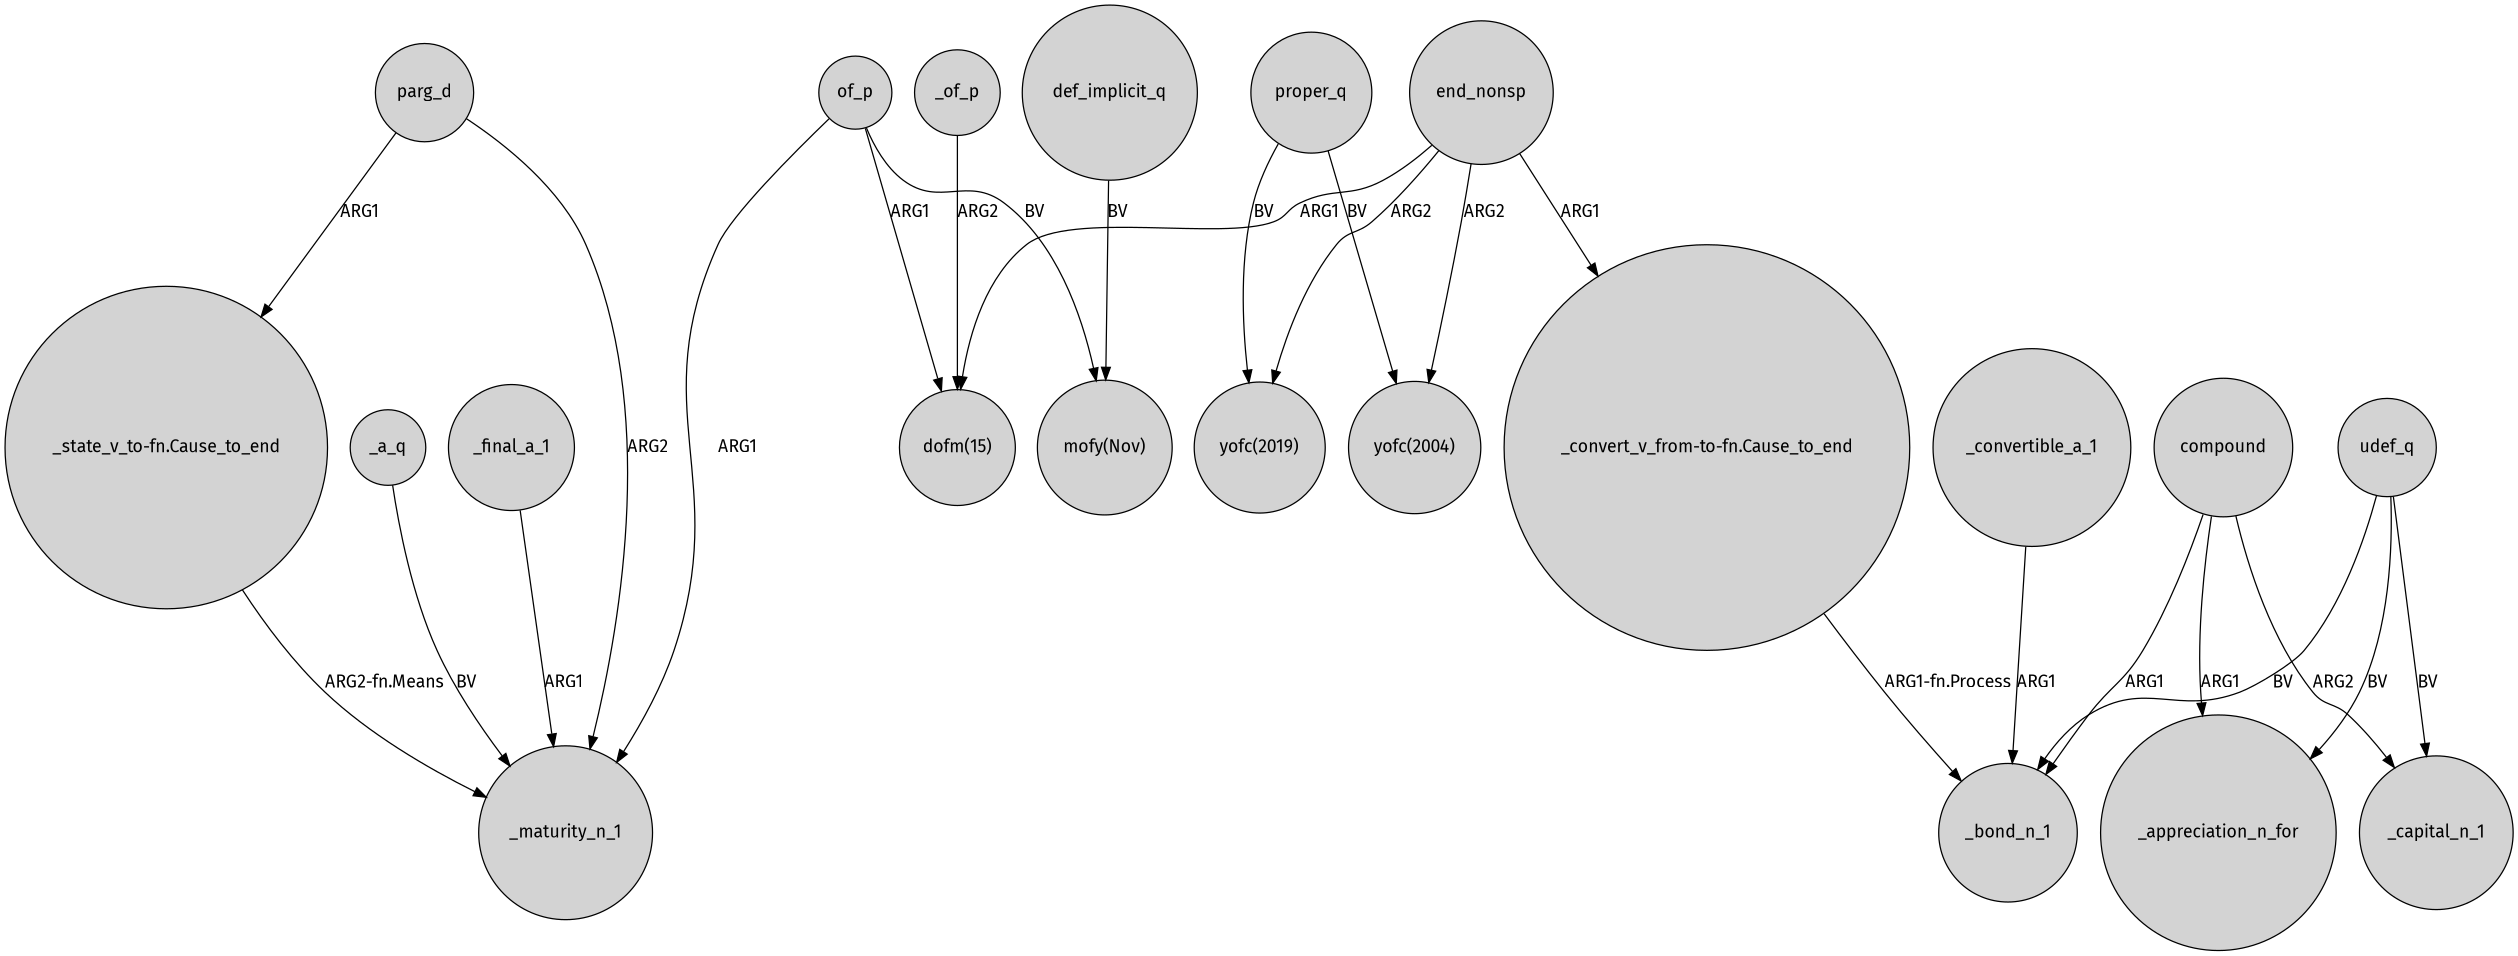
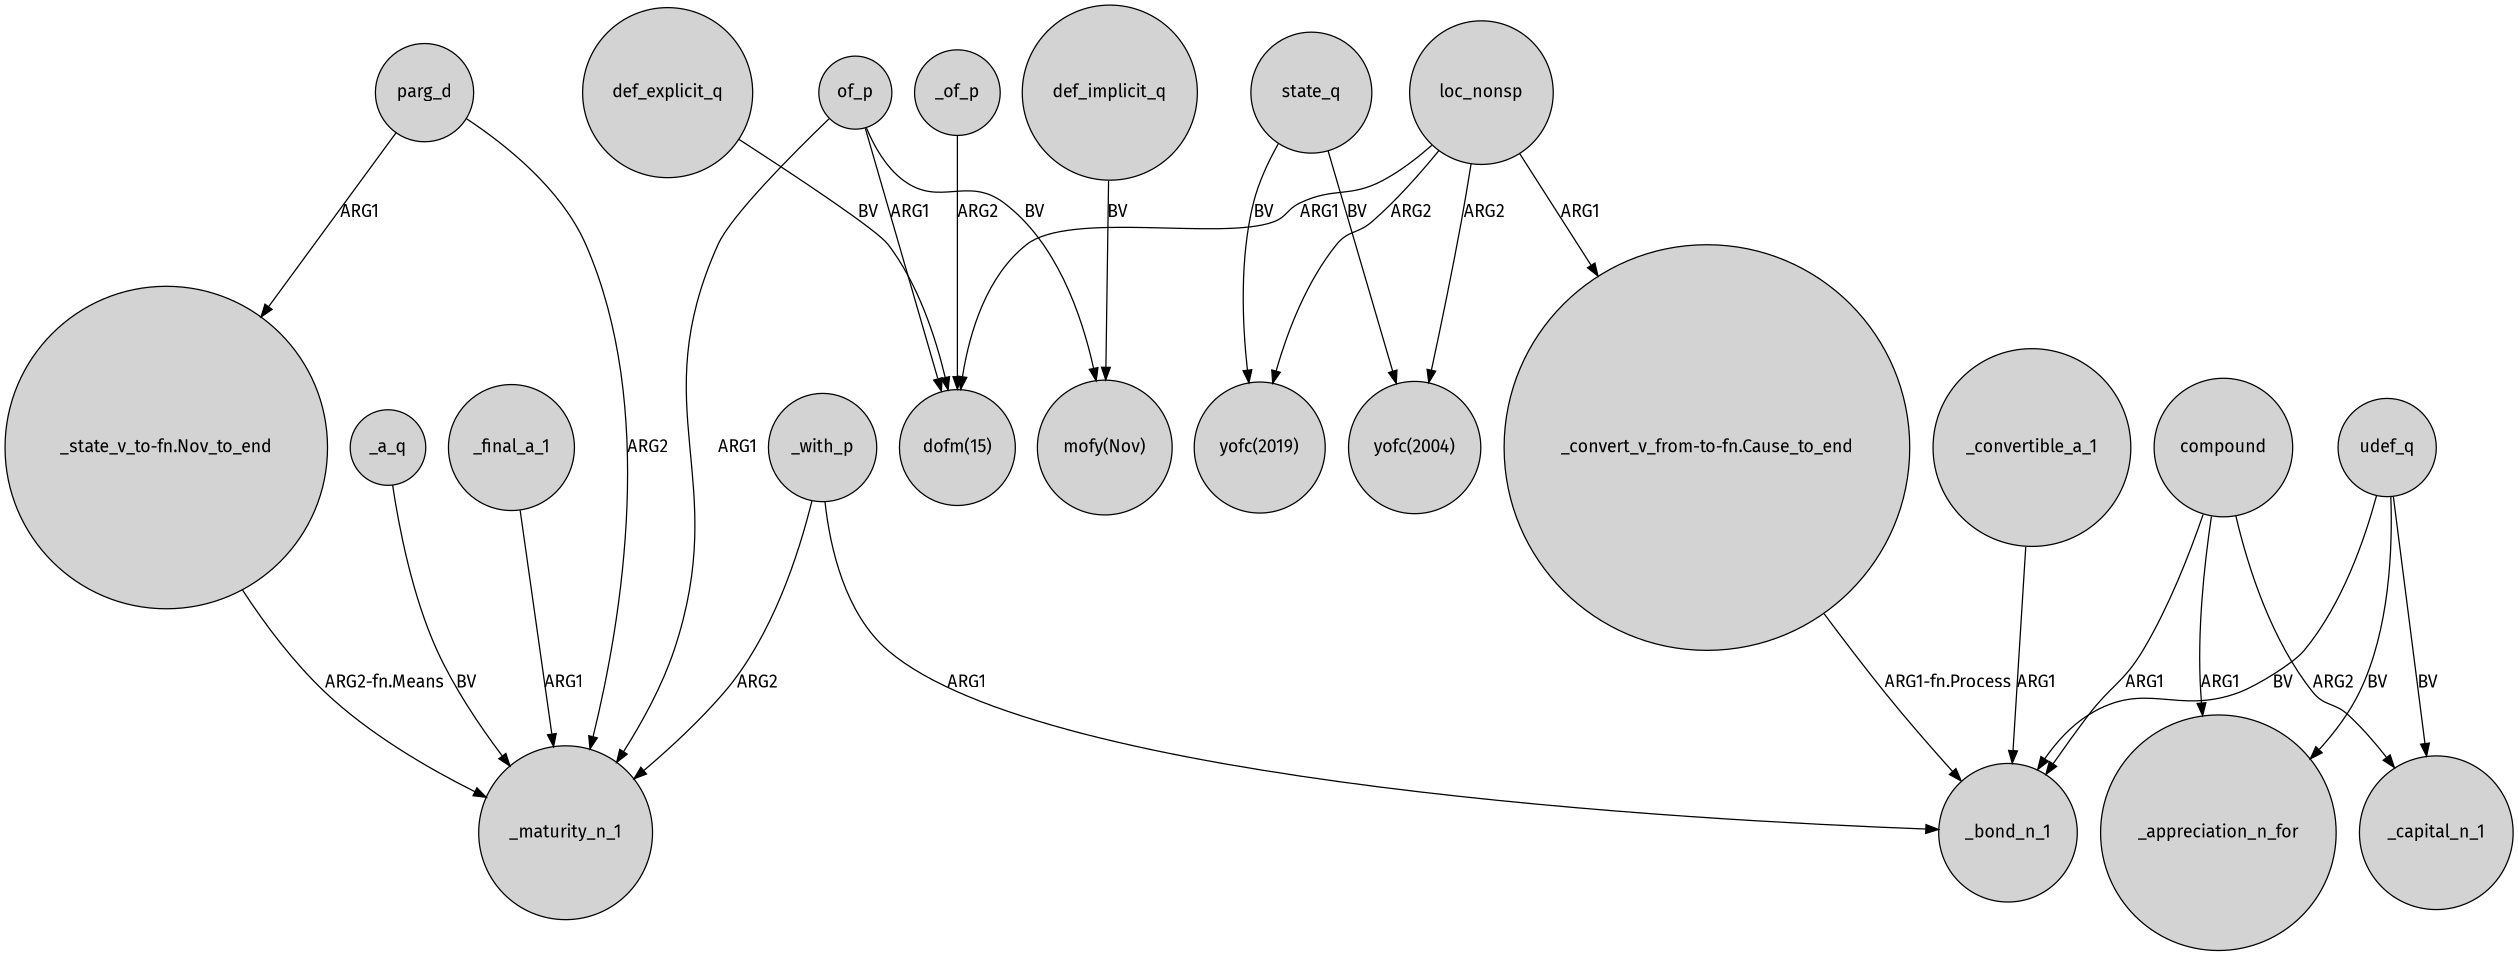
  digraph {
    fontname="Fira Sans"
    node [fontname="Fira Sans" shape=circle style=filled]
    edge [fontname="Fira Sans"]
+   _with_p
    _maturity_n_1
    _bond_n_1
    udef_q
    _appreciation_n_for
    _capital_n_1
    _of_p
    "dofm(15)"
    of_p
    "mofy(Nov)"
-   proper_q
+   proper_q [label=state_q]
    "yofc(2004)"
    "yofc(2019)"
    compound
-   loc_nonsp [label=end_nonsp]
+   loc_nonsp
    "_convert_v_from-to-fn.Cause_to_end"
-   "_state_v_to-fn.Cause_to_end"
+   "_state_v_to-fn.Cause_to_end" [label="_state_v_to-fn.Nov_to_end"]
    parg_d
    _a_q
    _final_a_1
+   def_explicit_q
    def_implicit_q
    _convertible_a_1
+   _with_p -> _maturity_n_1 [label=ARG2]
+   _with_p -> _bond_n_1 [label=ARG1]
    udef_q -> _bond_n_1 [label=BV]
    udef_q -> _appreciation_n_for [label=BV]
    udef_q -> _capital_n_1 [label=BV]
    _of_p -> "dofm(15)" [label=ARG2]
    of_p -> _maturity_n_1 [label=ARG1]
    of_p -> "dofm(15)" [label=ARG1]
    of_p -> "mofy(Nov)" [label=BV]
    proper_q -> "yofc(2004)" [label=BV]
    proper_q -> "yofc(2019)" [label=BV]
    compound -> _bond_n_1 [label=ARG1]
    compound -> _appreciation_n_for [label=ARG1]
    compound -> _capital_n_1 [label=ARG2]
    loc_nonsp -> "dofm(15)" [label=ARG1]
    loc_nonsp -> "yofc(2004)" [label=ARG2]
    loc_nonsp -> "yofc(2019)" [label=ARG2]
    loc_nonsp -> "_convert_v_from-to-fn.Cause_to_end" [label=ARG1]
    "_convert_v_from-to-fn.Cause_to_end" -> _bond_n_1 [label="ARG1-fn.Process"]
    "_state_v_to-fn.Cause_to_end" -> _maturity_n_1 [label="ARG2-fn.Means"]
    parg_d -> _maturity_n_1 [label=ARG2]
    parg_d -> "_state_v_to-fn.Cause_to_end" [label=ARG1]
    _a_q -> _maturity_n_1 [label=BV]
    _final_a_1 -> _maturity_n_1 [label=ARG1]
+   def_explicit_q -> "dofm(15)" [label=BV]
    def_implicit_q -> "mofy(Nov)" [label=BV]
    _convertible_a_1 -> _bond_n_1 [label=ARG1]
  }
